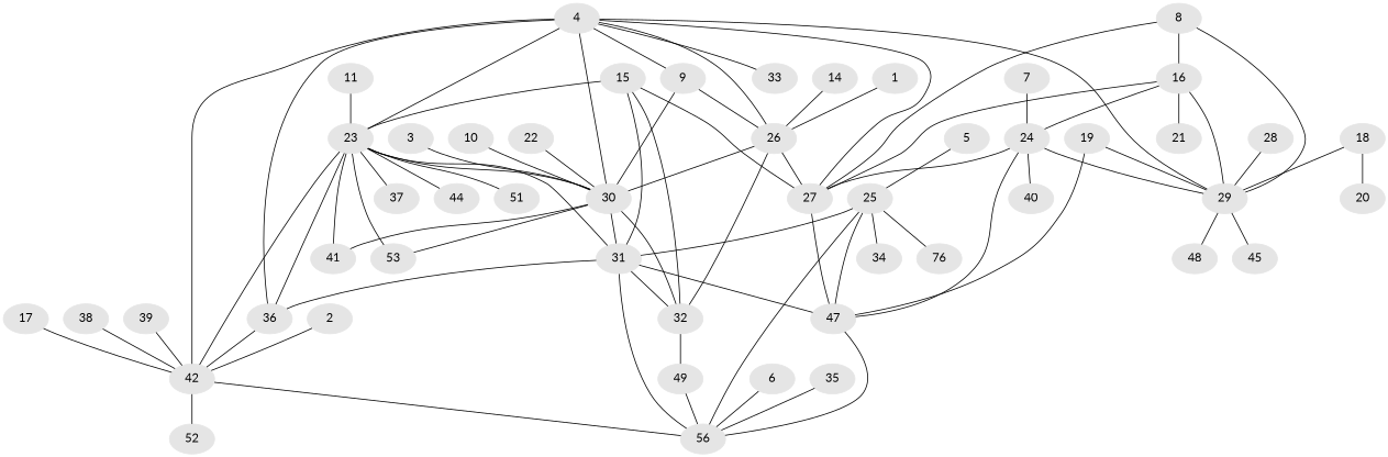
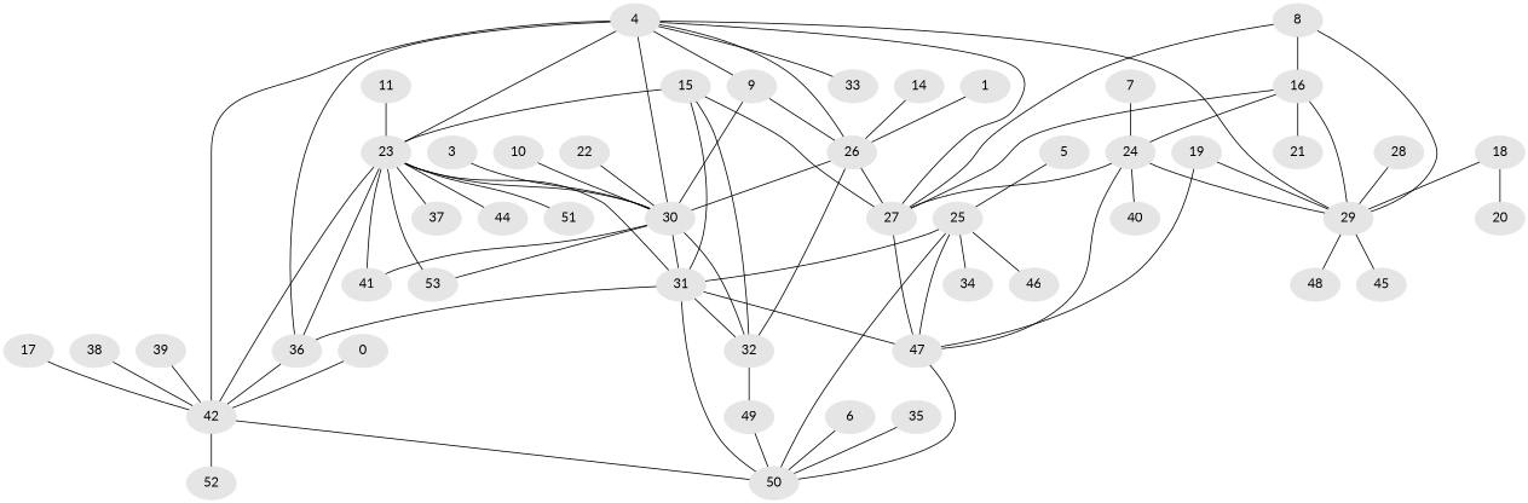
  graph {
    fontname=Lato
    node [color=gray90 fontname=Lato style=filled]
    edge [fontname=Lato weight=1.0]
    1
    26
    30
    27
    32
-   2
+   2 [label=0]
    42
-   50 [label=56]
+   50
    52
    3
    31
    41
    53
    4
    9
    23
    29
    33
    36
    37
    44
    51
    47
    45
    48
    5
    25
    34
-   46 [label=76]
+   46
    6
    7
    24
    40
    8
    16
    21
    10
    11
    15
    14
    49
    17
    18
    20
    19
    22
    28
    35
    38
    39
    1 -- 26
    26 -- 30 [weight=2.0]
    26 -- 27
    26 -- 32
    30 -- 32
    30 -- 31
    30 -- 41
    30 -- 53
    27 -- 47
    32 -- 49
    2 -- 42
    42 -- 50
    42 -- 52
    3 -- 30
    31 -- 32 [weight=2.0]
    31 -- 50 [weight=2.0]
    31 -- 36
    31 -- 47 [weight=2.0]
    4 -- 26
    4 -- 30 [weight=3.0]
    4 -- 27
    4 -- 42 [weight=2.0]
    4 -- 9
    4 -- 23 [weight=2.0]
    4 -- 29
    4 -- 33
    4 -- 36 [weight=2.0]
    9 -- 26
    9 -- 30 [weight=2.0]
    23 -- 30
    23 -- 42
    23 -- 31
    23 -- 41
    23 -- 53 [weight=2.0]
    23 -- 36
    23 -- 37
    23 -- 44
    23 -- 51
    29 -- 45
    29 -- 48
    36 -- 42
    47 -- 50
    5 -- 25
    25 -- 50
    25 -- 31 [weight=2.0]
    25 -- 47
    25 -- 34
    25 -- 46
    6 -- 50
    7 -- 24
    24 -- 27
    24 -- 29
    24 -- 47
    24 -- 40
    8 -- 27
    8 -- 29
    8 -- 16
    16 -- 27
    16 -- 29
    16 -- 24
    16 -- 21
    10 -- 30
    11 -- 23
    15 -- 27
    15 -- 32 [weight=2.0]
    15 -- 31
    15 -- 23
    14 -- 26
    49 -- 50
    17 -- 42
    18 -- 29
    18 -- 20
    19 -- 29
    19 -- 47
    22 -- 30
    28 -- 29
    35 -- 50
    38 -- 42
    39 -- 42
  }
